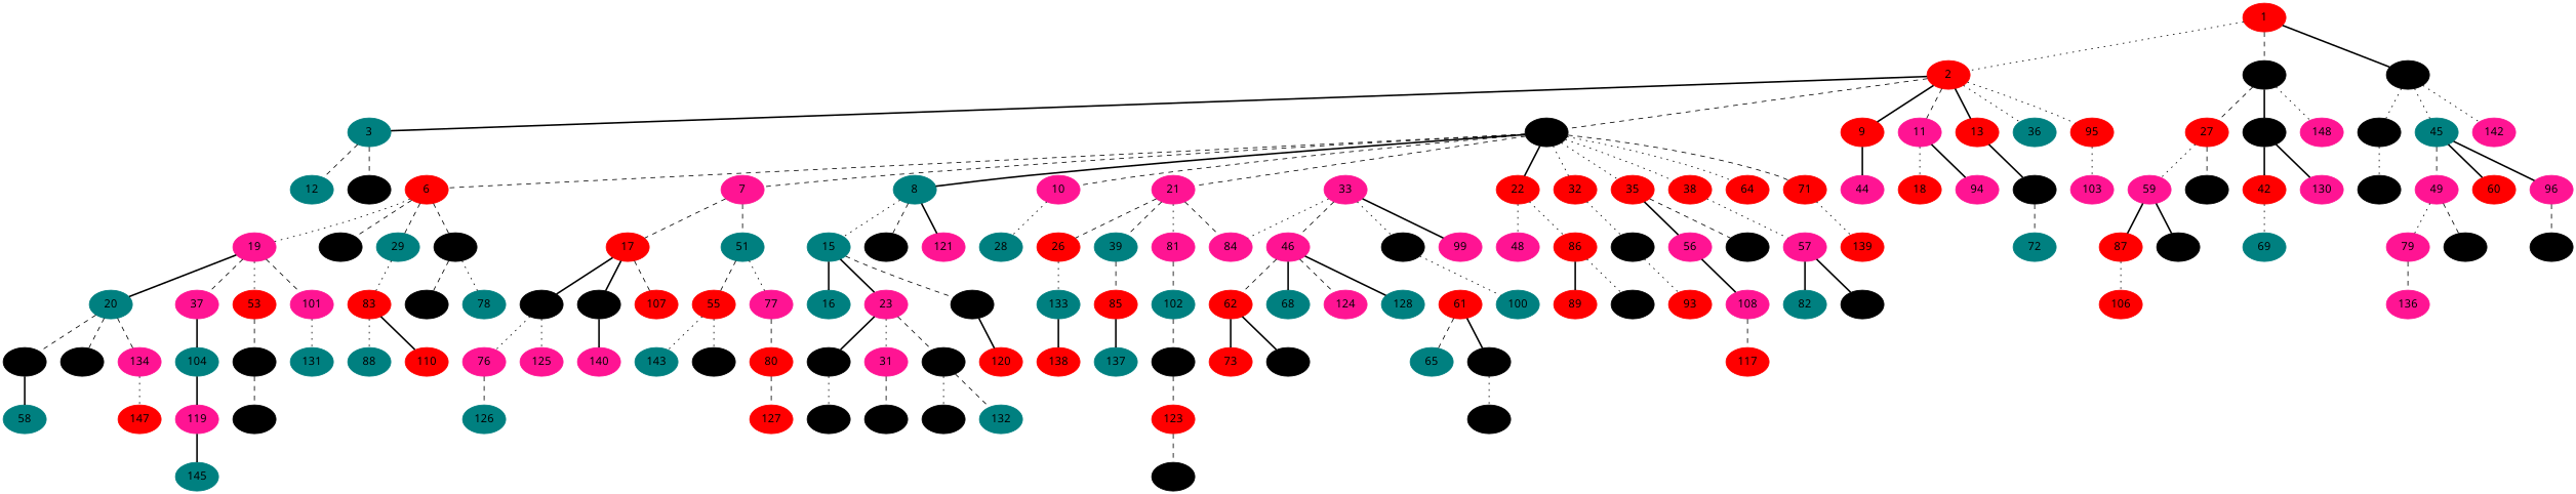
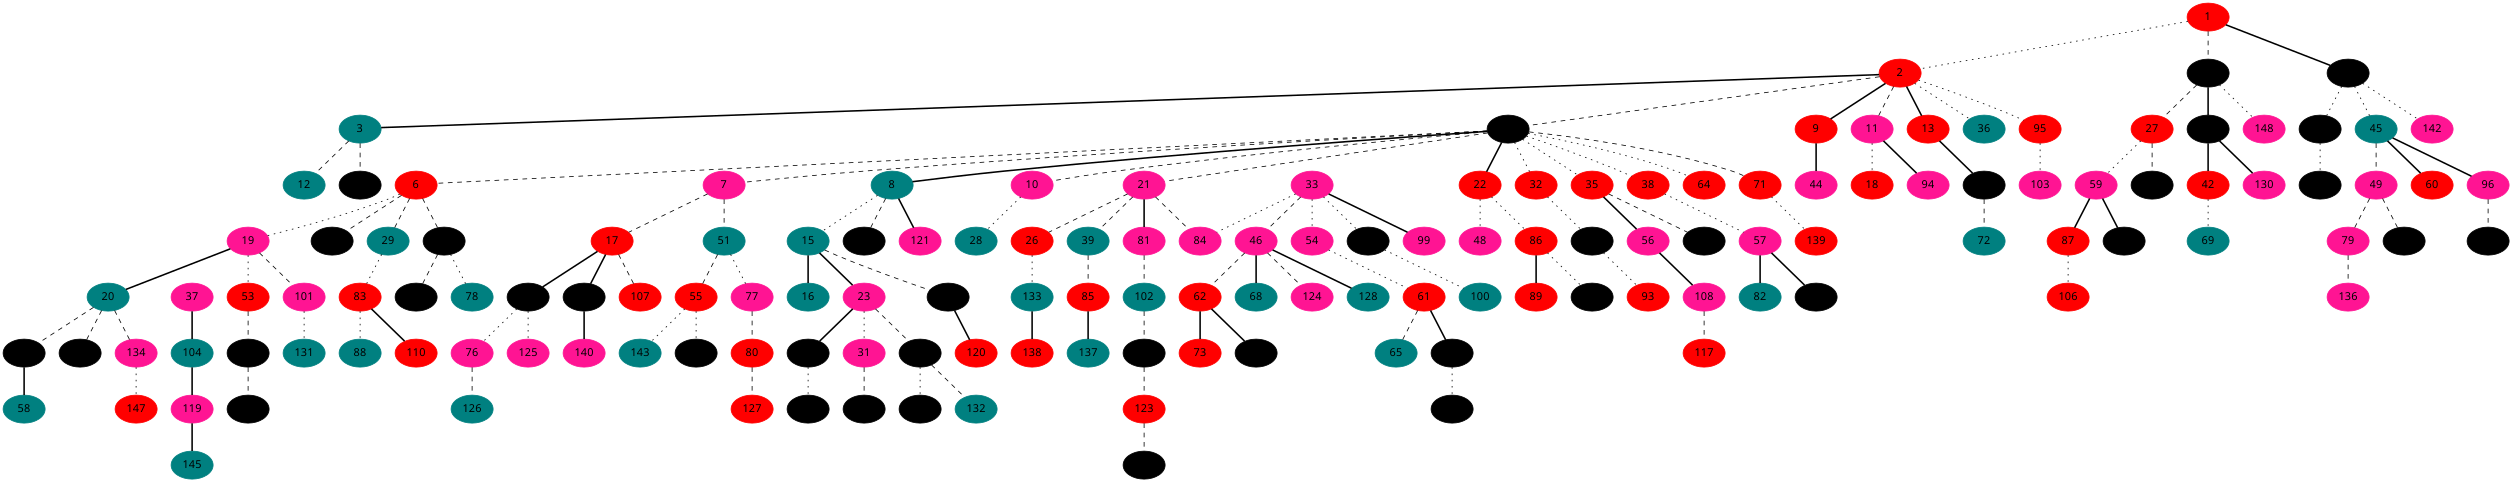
  graph {
    fontname="Noto Sans"
    node [color=red fontname="Noto Sans" style=filled]
    edge [fontname="Noto Sans" style=dashed]
    1
    2
    4 [color=black]
    14 [color=black]
    3 [color=teal]
    5 [color=black]
    9
    11 [color=deeppink]
    13
    36 [color=teal]
    95
    27
    30 [color=black]
    148 [color=deeppink]
    40 [color=black]
    45 [color=teal]
    142 [color=deeppink]
    12 [color=teal]
    90 [color=black]
    6
    7 [color=deeppink]
    8 [color=teal]
    10 [color=deeppink]
    21 [color=deeppink]
    22
    32
    35
    38
    64
    71
    44 [color=deeppink]
    18
    94 [color=deeppink]
    70 [color=black]
    103 [color=deeppink]
    59 [color=deeppink]
    67 [color=black]
    42
    130 [color=deeppink]
    19 [color=deeppink]
    25 [color=black]
    29 [color=teal]
    50 [color=black]
    17
    51 [color=teal]
    15 [color=teal]
    113 [color=black]
    121 [color=deeppink]
    28 [color=teal]
    26
    39 [color=teal]
    81 [color=deeppink]
    84 [color=deeppink]
    48 [color=deeppink]
    86
    41 [color=black]
    56 [color=deeppink]
    118 [color=black]
    57 [color=deeppink]
    139
    20 [color=teal]
    37 [color=deeppink]
    53
    101 [color=deeppink]
    83
    52 [color=black]
    78 [color=teal]
    34 [color=black]
    75 [color=black]
    107
    55
    77 [color=deeppink]
    16 [color=teal]
    23 [color=deeppink]
    114 [color=black]
    72 [color=teal]
    115 [color=black]
    49 [color=deeppink]
    60
    96 [color=deeppink]
    24 [color=black]
    31 [color=deeppink]
    47 [color=black]
    120
    76 [color=deeppink]
    125 [color=deeppink]
    140 [color=deeppink]
    43 [color=black]
    66 [color=black]
    134 [color=deeppink]
    104 [color=teal]
    98 [color=black]
    131 [color=teal]
    58 [color=teal]
    147
    133 [color=teal]
    33 [color=deeppink]
    46 [color=deeppink]
+   54 [color=deeppink]
    63 [color=black]
    99 [color=deeppink]
    85
    102 [color=teal]
    89
    141 [color=black]
    111 [color=black]
    122 [color=black]
    74 [color=black]
    132 [color=teal]
    138
    87
    91 [color=black]
    88 [color=teal]
    110
    69 [color=teal]
    93
    62
    68 [color=teal]
    124 [color=deeppink]
    128 [color=teal]
    61
    100 [color=teal]
    126 [color=teal]
    108 [color=deeppink]
    119 [color=deeppink]
    82 [color=teal]
    112 [color=black]
    137 [color=teal]
    79 [color=deeppink]
    146 [color=black]
    116 [color=black]
    73
    149 [color=black]
    136 [color=deeppink]
    143 [color=teal]
    144 [color=black]
    80
    135 [color=black]
    65 [color=teal]
    92 [color=black]
    117
    106
    105 [color=black]
    127
    109 [color=black]
    123
    145 [color=teal]
    129 [color=black]
    1 -- 2 [style=dotted]
    1 -- 4
    1 -- 14 [style=bold]
    2 -- 3 [style=bold]
    2 -- 5
    2 -- 9 [style=bold]
    2 -- 11
    2 -- 13 [style=bold]
    2 -- 36 [style=dotted]
    2 -- 95 [style=dotted]
    4 -- 27
    4 -- 30 [style=bold]
    4 -- 148 [style=dotted]
    14 -- 40 [style=dotted]
    14 -- 45 [style=dotted]
    14 -- 142 [style=dotted]
    3 -- 12
    3 -- 90
    5 -- 6
    5 -- 7
    5 -- 8 [style=bold]
    5 -- 10
    5 -- 21
    5 -- 22 [style=bold]
    5 -- 32 [style=dotted]
    5 -- 35 [style=dotted]
    5 -- 38 [style=dotted]
    5 -- 64 [style=dotted]
    5 -- 71
    9 -- 44 [style=bold]
    11 -- 18 [style=dotted]
    11 -- 94 [style=bold]
    13 -- 70 [style=bold]
    95 -- 103 [style=dotted]
    27 -- 59 [style=dotted]
    27 -- 67
    30 -- 42 [style=bold]
    30 -- 130 [style=bold]
    40 -- 115 [style=dotted]
    45 -- 49
    45 -- 60 [style=bold]
    45 -- 96 [style=bold]
    6 -- 19 [style=dotted]
    6 -- 25
    6 -- 29
    6 -- 50
    7 -- 17
    7 -- 51
    8 -- 15 [style=dotted]
    8 -- 113
    8 -- 121 [style=bold]
    10 -- 28 [style=dotted]
    21 -- 26
    21 -- 39
-   21 -- 81 [style=dotted]
+   21 -- 81 [style=bold]
    21 -- 84
    22 -- 48 [style=dotted]
    22 -- 86 [style=dotted]
    32 -- 41 [style=dotted]
    35 -- 56 [style=bold]
    35 -- 118
    38 -- 57 [style=dotted]
    71 -- 139 [style=dotted]
    70 -- 72
    59 -- 87 [style=bold]
    59 -- 91 [style=bold]
    42 -- 69 [style=dotted]
    19 -- 20 [style=bold]
-   19 -- 37
    19 -- 53 [style=dotted]
    19 -- 101
    29 -- 83 [style=dotted]
    50 -- 52
    50 -- 78 [style=dotted]
    17 -- 34 [style=bold]
    17 -- 75 [style=bold]
    17 -- 107
    51 -- 55
    51 -- 77 [style=dotted]
    15 -- 16 [style=bold]
    15 -- 23 [style=bold]
    15 -- 114
    26 -- 133 [style=dotted]
    39 -- 85
    81 -- 102
    86 -- 89 [style=bold]
    86 -- 141 [style=dotted]
    41 -- 93 [style=dotted]
    56 -- 108 [style=bold]
    57 -- 82 [style=bold]
    57 -- 112 [style=bold]
    20 -- 43
    20 -- 66
    20 -- 134
    37 -- 104 [style=bold]
    53 -- 98
    101 -- 131 [style=dotted]
    83 -- 88 [style=dotted]
    83 -- 110 [style=bold]
    34 -- 76 [style=dotted]
    34 -- 125 [style=dotted]
    75 -- 140 [style=bold]
    55 -- 143 [style=dotted]
    55 -- 144 [style=dotted]
    77 -- 80
    23 -- 24 [style=bold]
    23 -- 31 [style=dotted]
    23 -- 47
    114 -- 120 [style=bold]
-   49 -- 79 [style=dotted]
+   49 -- 79
    49 -- 146
    96 -- 116
    24 -- 111 [style=dotted]
    31 -- 122
    47 -- 74 [style=dotted]
    47 -- 132
    76 -- 126
    43 -- 58 [style=bold]
    134 -- 147 [style=dotted]
    104 -- 119 [style=bold]
    98 -- 135
    133 -- 138 [style=bold]
    33 -- 84 [style=dotted]
    33 -- 46
+   33 -- 54 [style=dotted]
    33 -- 63 [style=dotted]
    33 -- 99 [style=bold]
    46 -- 62
    46 -- 68 [style=bold]
    46 -- 124
    46 -- 128 [style=bold]
+   54 -- 61 [style=dotted]
    63 -- 100 [style=dotted]
    85 -- 137 [style=bold]
    102 -- 109
    87 -- 106 [style=dotted]
    62 -- 73 [style=bold]
    62 -- 149 [style=bold]
    61 -- 65
    61 -- 92 [style=bold]
    108 -- 117
    119 -- 145 [style=bold]
    79 -- 136
    80 -- 127
    92 -- 105 [style=dotted]
    109 -- 123
    123 -- 129
  }
